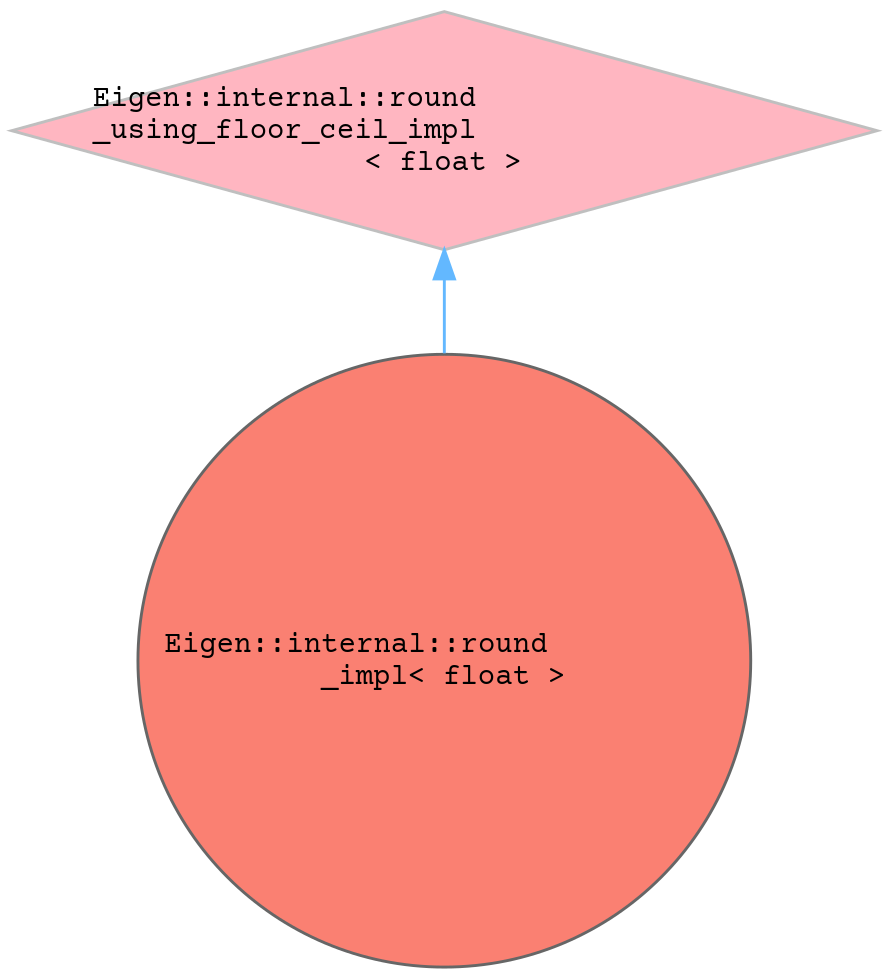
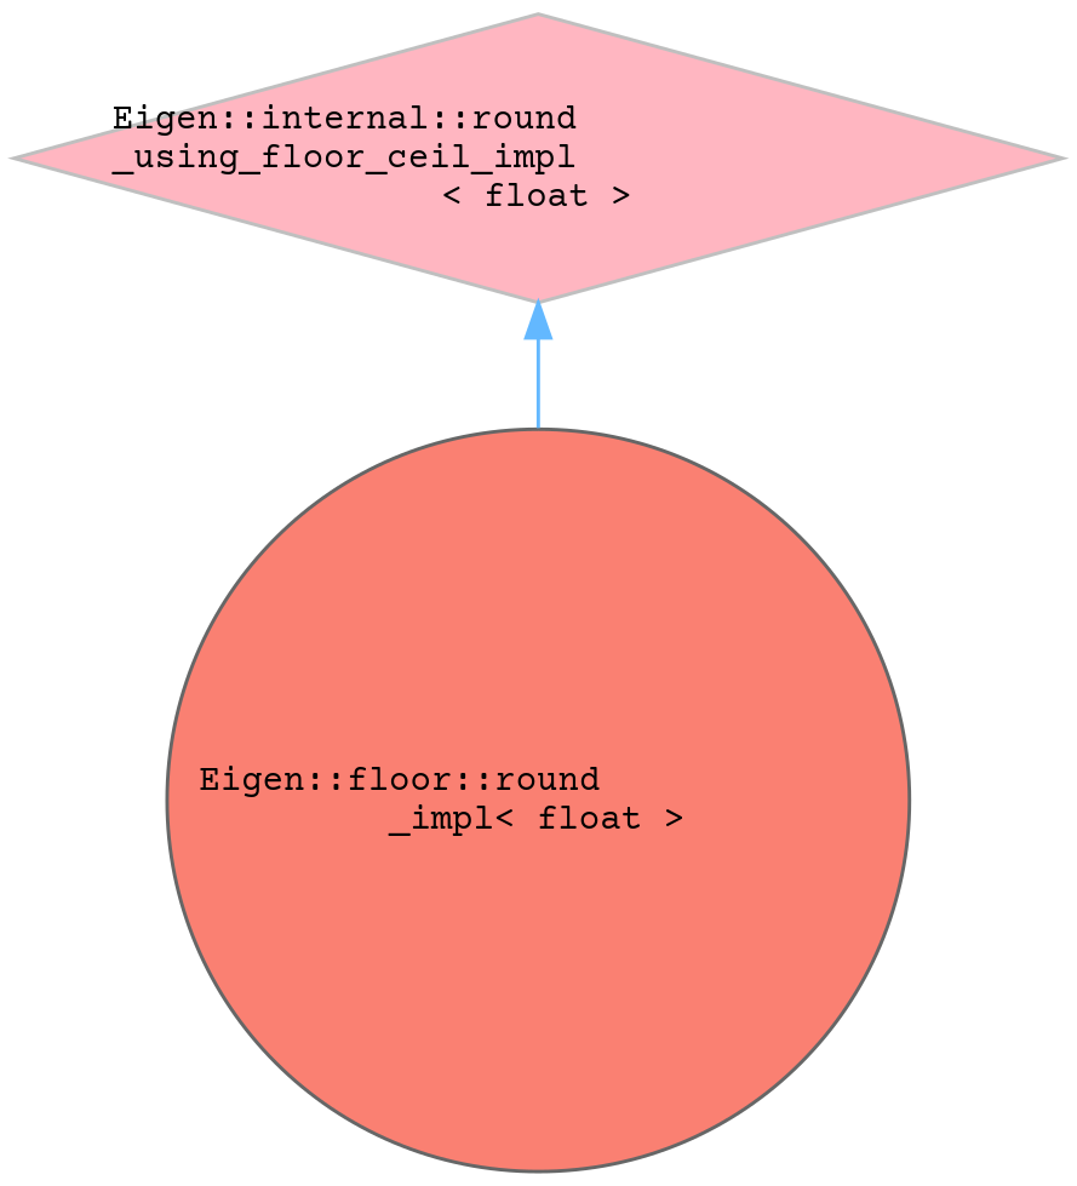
  digraph {
    fontname="Courier Prime"
    node [fontname="Courier Prime" fontsize=10 style=filled]
-   n1 [color=gray40 fillcolor=salmon fontcolor=black height=0.2 label="Eigen::internal::round\l_impl\< float \>" shape=circle width=0.4]
+   n1 [color=gray40 fillcolor=salmon fontcolor=black height=0.2 label="Eigen::floor::round\l_impl\< float \>" shape=circle width=0.4]
    n2 [color=grey75 fillcolor=lightpink height=0.2 label="Eigen::internal::round\l_using_floor_ceil_impl\l\< float \>" shape=diamond width=0.4]
    n2 -> n1 [color=steelblue1 dir=back fontname="Courier Prime" fontsize=10 labelfontname=Helvetica labelfontsize=10 style=solid]
  }
